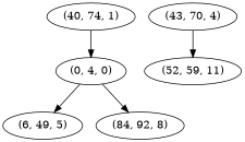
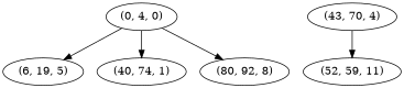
  digraph {
    n1 [label="(0, 4, 0)"]
-   "(6, 19, 5)" [label="(6, 49, 5)"]
+   "(6, 19, 5)"
    "(40, 74, 1)"
-   "(84, 92, 8)"
+   "(84, 92, 8)" [label="(80, 92, 8)"]
    "(43, 70, 4)"
    "(52, 59, 11)"
    n1 -> "(6, 19, 5)"
-   "(40, 74, 1)" -> n1
+   n1 -> "(40, 74, 1)"
    n1 -> "(84, 92, 8)"
    "(43, 70, 4)" -> "(52, 59, 11)"
  }
